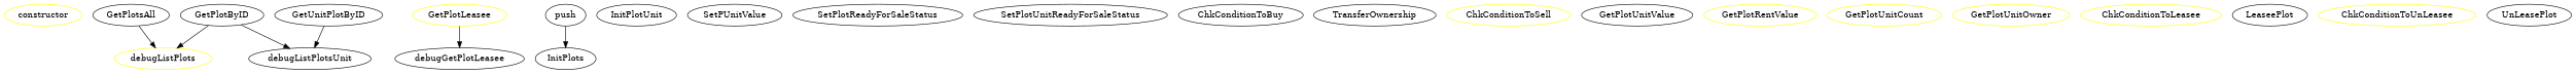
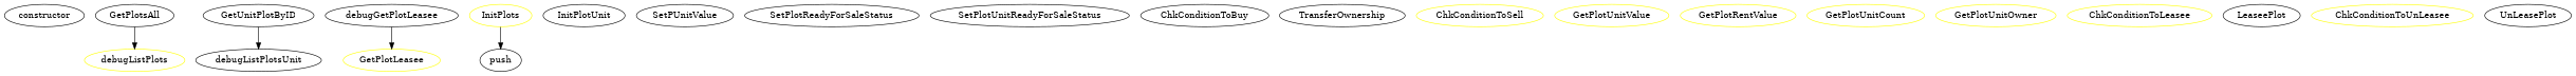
  strict digraph {
-   constructor [color=yellow]
+   constructor
    debugListPlots [color=yellow]
    GetPlotsAll
-   GetPlotByID
    debugListPlotsUnit
    GetUnitPlotByID
    GetPlotLeasee [color=yellow]
    debugGetPlotLeasee
-   InitPlots
+   InitPlots [color=yellow]
    push
    InitPlotUnit
    SetPUnitValue
    SetPlotReadyForSaleStatus
    SetPlotUnitReadyForSaleStatus
    ChkConditionToBuy
    TransferOwnership
    ChkConditionToSell [color=yellow]
-   GetPlotUnitValue [color=black]
+   GetPlotUnitValue [color=yellow]
    GetPlotRentValue [color=yellow]
    GetPlotUnitCount [color=yellow]
    GetPlotUnitOwner [color=yellow]
    ChkConditionToLeasee [color=yellow]
    LeaseePlot
    ChkConditionToUnLeasee [color=yellow]
    UnLeasePlot
    GetPlotsAll -> debugListPlots
-   GetPlotByID -> debugListPlots
-   GetPlotByID -> debugListPlotsUnit
    GetUnitPlotByID -> debugListPlotsUnit
-   GetPlotLeasee -> debugGetPlotLeasee
-   push -> InitPlots
+   debugGetPlotLeasee -> GetPlotLeasee
+   InitPlots -> push
  }
